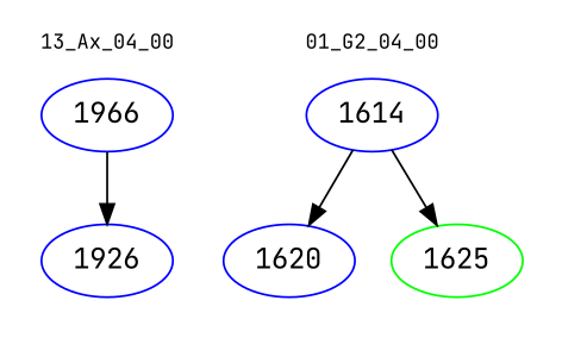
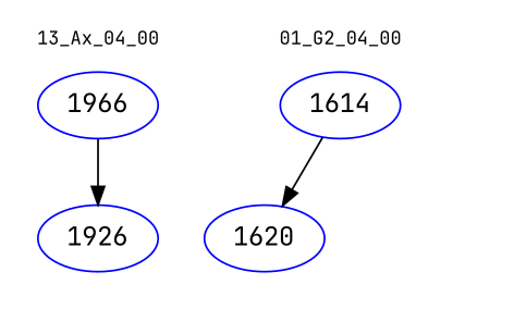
  digraph {
    fontname="JetBrains Mono"
    node [color=blue fontname="JetBrains Mono"]
    edge [color=black fontname="JetBrains Mono"]
    n1 [label=1966]
    n2 [label=1926]
    n3 [label=1614]
    n4 [label=1620]
-   n5 [color=green label=1625]
    subgraph cluster_1 {
      color=white
      fontsize=10
      label="13_Ax_04_00"
      n1
      n2
    }
    subgraph cluster_2 {
      color=white
      fontsize=10
      label="01_G2_04_00"
      n3
      n4
-     n5
    }
    n1 -> n2
    n3 -> n4
-   n3 -> n5
  }
